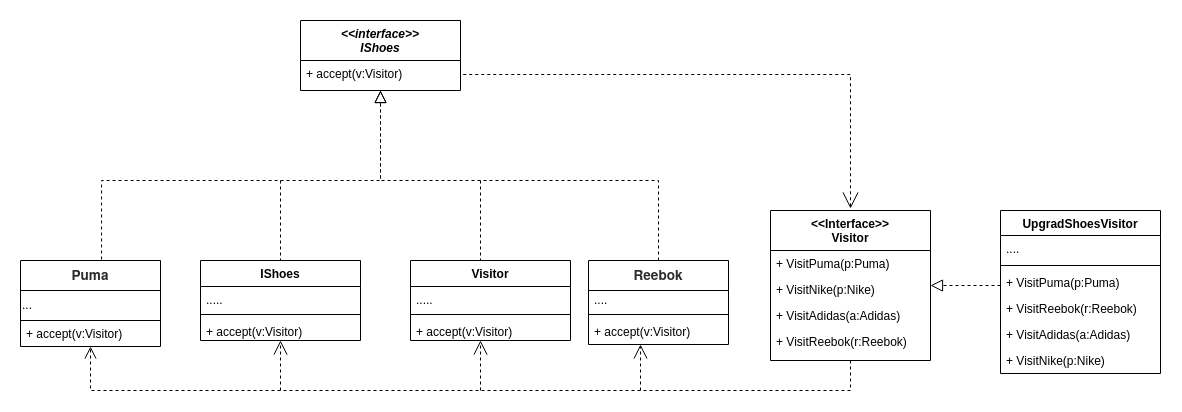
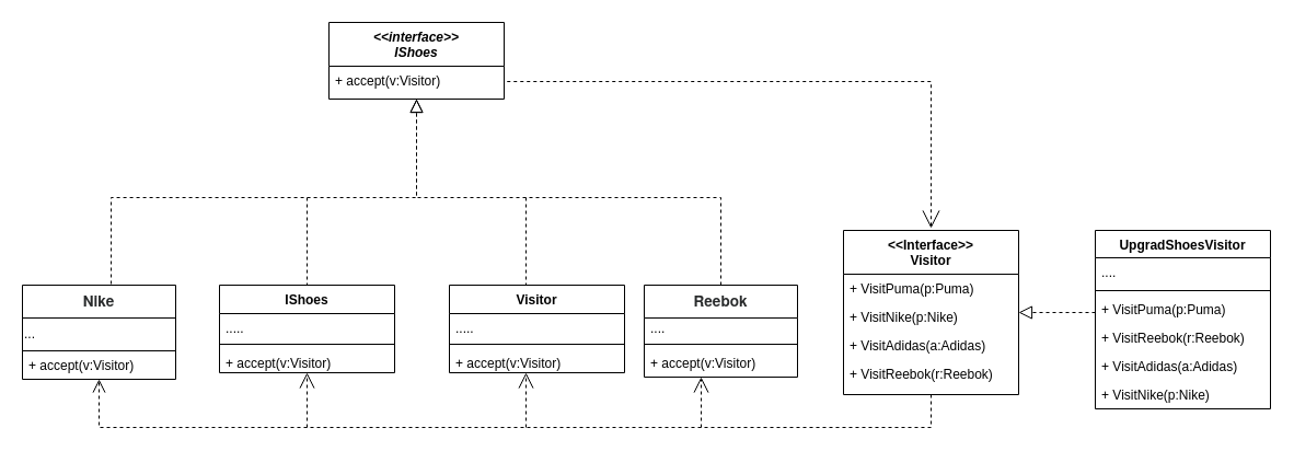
  <mxCell id="0" />
  <mxCell id="1" parent="0" />
  <mxCell id="2" value="&lt;&lt;interface&gt;&gt;&#10;IShoes" style="swimlane;fontStyle=3;align=center;verticalAlign=top;childLayout=stackLayout;horizontal=1;startSize=40;horizontalStack=0;resizeParent=1;resizeLast=0;collapsible=1;marginBottom=0;rounded=0;shadow=0;strokeWidth=1;" parent="1" vertex="1"><mxGeometry x="300" y="20" width="160" height="70" as="geometry"><mxRectangle x="230" y="140" width="160" height="26" as="alternateBounds" /></mxGeometry></mxCell>
  <mxCell id="3" value="+ accept(v:Visitor)" style="text;align=left;verticalAlign=top;spacingLeft=4;spacingRight=4;overflow=hidden;rotatable=0;points=[[0,0.5],[1,0.5]];portConstraint=eastwest;" parent="2" vertex="1"><mxGeometry y="40" width="160" height="26" as="geometry" /></mxCell>
  <mxCell id="4" value="IShoes" style="swimlane;fontStyle=1;align=center;verticalAlign=top;childLayout=stackLayout;horizontal=1;startSize=26;horizontalStack=0;resizeParent=1;resizeLast=0;collapsible=1;marginBottom=0;rounded=0;shadow=0;strokeWidth=1;" parent="1" vertex="1"><mxGeometry x="200" y="260" width="160" height="80" as="geometry"><mxRectangle x="130" y="380" width="160" height="26" as="alternateBounds" /></mxGeometry></mxCell>
  <mxCell id="5" value="....." style="text;align=left;verticalAlign=top;spacingLeft=4;spacingRight=4;overflow=hidden;rotatable=0;points=[[0,0.5],[1,0.5]];portConstraint=eastwest;" parent="4" vertex="1"><mxGeometry y="26" width="160" height="24" as="geometry" /></mxCell>
  <mxCell id="6" value="" style="line;html=1;strokeWidth=1;align=left;verticalAlign=middle;spacingTop=-1;spacingLeft=3;spacingRight=3;rotatable=0;labelPosition=right;points=[];portConstraint=eastwest;" parent="4" vertex="1"><mxGeometry y="50" width="160" height="8" as="geometry" /></mxCell>
  <mxCell id="7" value="+ accept(v:Visitor)" style="text;align=left;verticalAlign=top;spacingLeft=4;spacingRight=4;overflow=hidden;rotatable=0;points=[[0,0.5],[1,0.5]];portConstraint=eastwest;rounded=0;shadow=0;html=0;" parent="4" vertex="1"><mxGeometry y="58" width="160" height="20" as="geometry" /></mxCell>
  <mxCell id="8" value="" style="endArrow=block;endSize=10;endFill=0;shadow=0;strokeWidth=1;rounded=0;edgeStyle=elbowEdgeStyle;elbow=vertical;exitX=0.579;exitY=-0.012;exitDx=0;exitDy=0;exitPerimeter=0;dashed=1;" parent="1" source="23" target="2" edge="1"><mxGeometry width="160" relative="1" as="geometry"><mxPoint x="280" y="103" as="sourcePoint" /><mxPoint x="280" y="103" as="targetPoint" /><Array as="points"><mxPoint x="240" y="180" /></Array></mxGeometry></mxCell>
  <mxCell id="9" value="Visitor" style="swimlane;fontStyle=1;align=center;verticalAlign=top;childLayout=stackLayout;horizontal=1;startSize=26;horizontalStack=0;resizeParent=1;resizeLast=0;collapsible=1;marginBottom=0;rounded=0;shadow=0;strokeWidth=1;" parent="1" vertex="1"><mxGeometry x="410" y="260" width="160" height="80" as="geometry"><mxRectangle x="340" y="380" width="170" height="26" as="alternateBounds" /></mxGeometry></mxCell>
  <mxCell id="10" value="....." style="text;align=left;verticalAlign=top;spacingLeft=4;spacingRight=4;overflow=hidden;rotatable=0;points=[[0,0.5],[1,0.5]];portConstraint=eastwest;" parent="9" vertex="1"><mxGeometry y="26" width="160" height="24" as="geometry" /></mxCell>
  <mxCell id="11" value="" style="line;html=1;strokeWidth=1;align=left;verticalAlign=middle;spacingTop=-1;spacingLeft=3;spacingRight=3;rotatable=0;labelPosition=right;points=[];portConstraint=eastwest;" parent="9" vertex="1"><mxGeometry y="50" width="160" height="8" as="geometry" /></mxCell>
  <mxCell id="12" value="+ accept(v:Visitor)" style="text;align=left;verticalAlign=top;spacingLeft=4;spacingRight=4;overflow=hidden;rotatable=0;points=[[0,0.5],[1,0.5]];portConstraint=eastwest;rounded=0;shadow=0;html=0;" parent="9" vertex="1"><mxGeometry y="58" width="160" height="22" as="geometry" /></mxCell>
  <mxCell id="13" value="" style="endArrow=block;endSize=10;endFill=0;shadow=0;strokeWidth=1;rounded=0;edgeStyle=elbowEdgeStyle;elbow=vertical;dashed=1;" parent="1" source="19" target="2" edge="1"><mxGeometry width="160" relative="1" as="geometry"><mxPoint x="290" y="273" as="sourcePoint" /><mxPoint x="390" y="171" as="targetPoint" /><Array as="points"><mxPoint x="520" y="180" /></Array></mxGeometry></mxCell>
  <mxCell id="14" value="&lt;&lt;Interface&gt;&gt;&#10;Visitor" style="swimlane;fontStyle=1;align=center;verticalAlign=top;childLayout=stackLayout;horizontal=1;startSize=40;horizontalStack=0;resizeParent=1;resizeLast=0;collapsible=1;marginBottom=0;rounded=0;shadow=0;strokeWidth=1;" parent="1" vertex="1"><mxGeometry x="770" y="210" width="160" height="150" as="geometry"><mxRectangle x="550" y="140" width="160" height="26" as="alternateBounds" /></mxGeometry></mxCell>
  <mxCell id="15" value="+ VisitPuma(p:Puma)" style="text;align=left;verticalAlign=top;spacingLeft=4;spacingRight=4;overflow=hidden;rotatable=0;points=[[0,0.5],[1,0.5]];portConstraint=eastwest;" parent="14" vertex="1"><mxGeometry y="40" width="160" height="26" as="geometry" /></mxCell>
  <mxCell id="16" value="+ VisitNike(p:Nike)" style="text;align=left;verticalAlign=top;spacingLeft=4;spacingRight=4;overflow=hidden;rotatable=0;points=[[0,0.5],[1,0.5]];portConstraint=eastwest;" parent="14" vertex="1"><mxGeometry y="66" width="160" height="26" as="geometry" /></mxCell>
  <mxCell id="17" value="+ VisitAdidas(a:Adidas)" style="text;align=left;verticalAlign=top;spacingLeft=4;spacingRight=4;overflow=hidden;rotatable=0;points=[[0,0.5],[1,0.5]];portConstraint=eastwest;rounded=0;shadow=0;html=0;" parent="14" vertex="1"><mxGeometry y="92" width="160" height="26" as="geometry" /></mxCell>
  <mxCell id="18" value="+ VisitReebok(r:Reebok)" style="text;align=left;verticalAlign=top;spacingLeft=4;spacingRight=4;overflow=hidden;rotatable=0;points=[[0,0.5],[1,0.5]];portConstraint=eastwest;rounded=0;shadow=0;html=0;" parent="14" vertex="1"><mxGeometry y="118" width="160" height="26" as="geometry" /></mxCell>
  <mxCell id="19" value="&lt;h3 style=&quot;box-sizing: inherit; margin: 1em 0px; font-size: 1.13em; font-family: &amp;quot;Helvetica Neue&amp;quot;, Helvetica, Arial, sans-serif; color: rgb(41, 43, 44); background-color: rgb(255, 255, 255);&quot;&gt;Reebok&lt;/h3&gt;" style="swimlane;fontStyle=0;childLayout=stackLayout;horizontal=1;startSize=30;horizontalStack=0;resizeParent=1;resizeParentMax=0;resizeLast=0;collapsible=1;marginBottom=0;whiteSpace=wrap;html=1;" parent="1" vertex="1"><mxGeometry x="588" y="260" width="140" height="84" as="geometry" /></mxCell>
  <mxCell id="20" value="...." style="text;strokeColor=none;fillColor=none;align=left;verticalAlign=middle;spacingLeft=4;spacingRight=4;overflow=hidden;points=[[0,0.5],[1,0.5]];portConstraint=eastwest;rotatable=0;whiteSpace=wrap;html=1;" parent="19" vertex="1"><mxGeometry y="30" width="140" height="20" as="geometry" /></mxCell>
  <mxCell id="21" value="" style="line;html=1;strokeWidth=1;align=left;verticalAlign=middle;spacingTop=-1;spacingLeft=3;spacingRight=3;rotatable=0;labelPosition=right;points=[];portConstraint=eastwest;" parent="19" vertex="1"><mxGeometry y="50" width="140" height="8" as="geometry" /></mxCell>
  <mxCell id="22" value="+ accept(v:Visitor)" style="text;align=left;verticalAlign=top;spacingLeft=4;spacingRight=4;overflow=hidden;rotatable=0;points=[[0,0.5],[1,0.5]];portConstraint=eastwest;rounded=0;shadow=0;html=0;" parent="19" vertex="1"><mxGeometry y="58" width="140" height="26" as="geometry" /></mxCell>
- <mxCell id="23" value="&lt;h3 style=&quot;box-sizing: inherit; margin: 1em 0px; font-size: 1.13em; font-family: &amp;quot;Helvetica Neue&amp;quot;, Helvetica, Arial, sans-serif; color: rgb(41, 43, 44); background-color: rgb(255, 255, 255);&quot;&gt;Puma&lt;/h3&gt;" style="swimlane;fontStyle=0;childLayout=stackLayout;horizontal=1;startSize=30;horizontalStack=0;resizeParent=1;resizeParentMax=0;resizeLast=0;collapsible=1;marginBottom=0;whiteSpace=wrap;html=1;" parent="1" vertex="1"><mxGeometry x="20" y="260" width="140" height="86" as="geometry" /></mxCell>
+ <mxCell id="23" value="&lt;h3 style=&quot;box-sizing: inherit; margin: 1em 0px; font-size: 1.13em; font-family: &amp;quot;Helvetica Neue&amp;quot;, Helvetica, Arial, sans-serif; color: rgb(41, 43, 44); background-color: rgb(255, 255, 255);&quot;&gt;Nike&lt;/h3&gt;" style="swimlane;fontStyle=0;childLayout=stackLayout;horizontal=1;startSize=30;horizontalStack=0;resizeParent=1;resizeParentMax=0;resizeLast=0;collapsible=1;marginBottom=0;whiteSpace=wrap;html=1;" parent="1" vertex="1"><mxGeometry x="20" y="260" width="140" height="86" as="geometry" /></mxCell>
  <mxCell id="24" value="..." style="rounded=0;whiteSpace=wrap;html=1;align=left;" parent="23" vertex="1"><mxGeometry y="30" width="140" height="30" as="geometry" /></mxCell>
  <mxCell id="25" value="+ accept(v:Visitor)" style="text;align=left;verticalAlign=top;spacingLeft=4;spacingRight=4;overflow=hidden;rotatable=0;points=[[0,0.5],[1,0.5]];portConstraint=eastwest;rounded=0;shadow=0;html=0;" parent="23" vertex="1"><mxGeometry y="60" width="140" height="26" as="geometry" /></mxCell>
  <mxCell id="26" value="UpgradShoesVisitor" style="swimlane;fontStyle=1;align=center;verticalAlign=top;childLayout=stackLayout;horizontal=1;startSize=25;horizontalStack=0;resizeParent=1;resizeLast=0;collapsible=1;marginBottom=0;rounded=0;shadow=0;strokeWidth=1;" parent="1" vertex="1"><mxGeometry x="1000" y="210" width="160" height="163" as="geometry"><mxRectangle x="550" y="140" width="160" height="26" as="alternateBounds" /></mxGeometry></mxCell>
  <mxCell id="27" value="....&#10;" style="text;align=left;verticalAlign=top;spacingLeft=4;spacingRight=4;overflow=hidden;rotatable=0;points=[[0,0.5],[1,0.5]];portConstraint=eastwest;rounded=0;shadow=0;html=0;" parent="26" vertex="1"><mxGeometry y="25" width="160" height="26" as="geometry" /></mxCell>
  <mxCell id="28" value="" style="line;html=1;strokeWidth=1;align=left;verticalAlign=middle;spacingTop=-1;spacingLeft=3;spacingRight=3;rotatable=0;labelPosition=right;points=[];portConstraint=eastwest;" parent="26" vertex="1"><mxGeometry y="51" width="160" height="8" as="geometry" /></mxCell>
  <mxCell id="29" value="+ VisitPuma(p:Puma)" style="text;align=left;verticalAlign=top;spacingLeft=4;spacingRight=4;overflow=hidden;rotatable=0;points=[[0,0.5],[1,0.5]];portConstraint=eastwest;" parent="26" vertex="1"><mxGeometry y="59" width="160" height="26" as="geometry" /></mxCell>
  <mxCell id="30" value="+ VisitReebok(r:Reebok)" style="text;align=left;verticalAlign=top;spacingLeft=4;spacingRight=4;overflow=hidden;rotatable=0;points=[[0,0.5],[1,0.5]];portConstraint=eastwest;rounded=0;shadow=0;html=0;" parent="26" vertex="1"><mxGeometry y="85" width="160" height="26" as="geometry" /></mxCell>
  <mxCell id="31" value="+ VisitAdidas(a:Adidas)" style="text;align=left;verticalAlign=top;spacingLeft=4;spacingRight=4;overflow=hidden;rotatable=0;points=[[0,0.5],[1,0.5]];portConstraint=eastwest;rounded=0;shadow=0;html=0;" parent="26" vertex="1"><mxGeometry y="111" width="160" height="26" as="geometry" /></mxCell>
  <mxCell id="32" value="+ VisitNike(p:Nike)" style="text;align=left;verticalAlign=top;spacingLeft=4;spacingRight=4;overflow=hidden;rotatable=0;points=[[0,0.5],[1,0.5]];portConstraint=eastwest;" parent="26" vertex="1"><mxGeometry y="137" width="160" height="26" as="geometry" /></mxCell>
  <mxCell id="33" value="" style="endArrow=none;html=1;rounded=0;dashed=1;" parent="1" target="4" edge="1"><mxGeometry width="50" height="50" relative="1" as="geometry"><mxPoint x="280" y="180" as="sourcePoint" /><mxPoint x="240" y="410" as="targetPoint" /></mxGeometry></mxCell>
  <mxCell id="34" value="" style="endArrow=none;html=1;rounded=0;dashed=1;" parent="1" edge="1"><mxGeometry width="50" height="50" relative="1" as="geometry"><mxPoint x="480" y="180" as="sourcePoint" /><mxPoint x="480" y="260" as="targetPoint" /></mxGeometry></mxCell>
  <mxCell id="35" value="" style="endArrow=open;endSize=10;endFill=0;shadow=0;strokeWidth=1;rounded=0;edgeStyle=elbowEdgeStyle;elbow=vertical;dashed=1;" parent="1" source="14" target="23" edge="1"><mxGeometry width="160" relative="1" as="geometry"><mxPoint x="733" y="330.002" as="sourcePoint" /><mxPoint x="200" y="440" as="targetPoint" /><Array as="points"><mxPoint x="329" y="390" /></Array></mxGeometry></mxCell>
  <mxCell id="36" value="" style="endArrow=none;endSize=10;endFill=0;shadow=0;strokeWidth=1;rounded=0;edgeStyle=elbowEdgeStyle;elbow=vertical;dashed=1;startArrow=open;startFill=0;targetPerimeterSpacing=2;sourcePerimeterSpacing=2;startSize=14;" parent="1" source="14" target="2" edge="1"><mxGeometry width="160" relative="1" as="geometry"><mxPoint x="1120" y="44" as="sourcePoint" /><mxPoint x="360" y="30" as="targetPoint" /><Array as="points"><mxPoint x="599" y="74" /></Array></mxGeometry></mxCell>
  <mxCell id="37" value="" style="endArrow=block;endSize=10;endFill=0;shadow=0;strokeWidth=1;rounded=0;edgeStyle=elbowEdgeStyle;elbow=vertical;dashed=1;" parent="1" source="26" target="14" edge="1"><mxGeometry width="160" relative="1" as="geometry"><mxPoint x="870" y="380" as="sourcePoint" /><mxPoint x="110" y="366" as="targetPoint" /><Array as="points" /></mxGeometry></mxCell>
  <mxCell id="38" value="" style="endArrow=open;html=1;rounded=0;endFill=0;endSize=12;dashed=1;" parent="1" target="4" edge="1"><mxGeometry width="50" height="50" relative="1" as="geometry"><mxPoint x="280" y="390" as="sourcePoint" /><mxPoint x="400" y="430" as="targetPoint" /></mxGeometry></mxCell>
  <mxCell id="39" value="" style="endArrow=open;html=1;rounded=0;endFill=0;endSize=12;dashed=1;" parent="1" edge="1"><mxGeometry width="50" height="50" relative="1" as="geometry"><mxPoint x="480" y="390" as="sourcePoint" /><mxPoint x="480" y="340" as="targetPoint" /></mxGeometry></mxCell>
  <mxCell id="40" value="" style="endArrow=open;html=1;rounded=0;endFill=0;endSize=12;dashed=1;" parent="1" edge="1"><mxGeometry width="50" height="50" relative="1" as="geometry"><mxPoint x="640" y="390" as="sourcePoint" /><mxPoint x="640" y="344" as="targetPoint" /></mxGeometry></mxCell>
